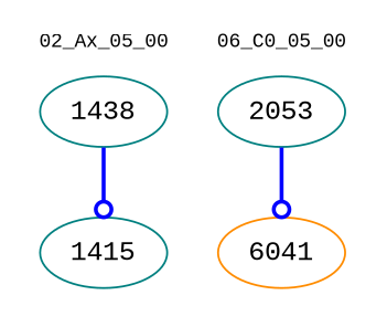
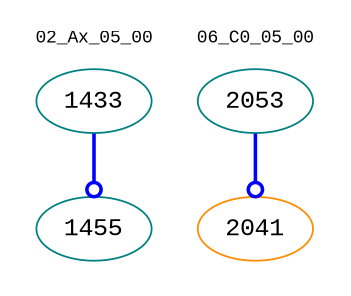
  digraph {
    fontname="Liberation Mono"
    node [color=teal fontname="Liberation Mono"]
    edge [arrowhead=odot color=blue fontname="Liberation Mono" style=bold]
-   n1 [label=1438]
-   n2 [label=1415]
+   n1 [label=1433]
+   n2 [label=1455]
    n3 [label=2053]
-   n4 [color=darkorange label=6041]
+   n4 [color=darkorange label=2041]
    subgraph cluster_1 {
      color=white
      fontsize=10
      label="02_Ax_05_00"
      n1
      n2
    }
    subgraph cluster_2 {
      color=white
      fontsize=10
      label="06_C0_05_00"
      n3
      n4
    }
    n1 -> n2
    n3 -> n4
  }
